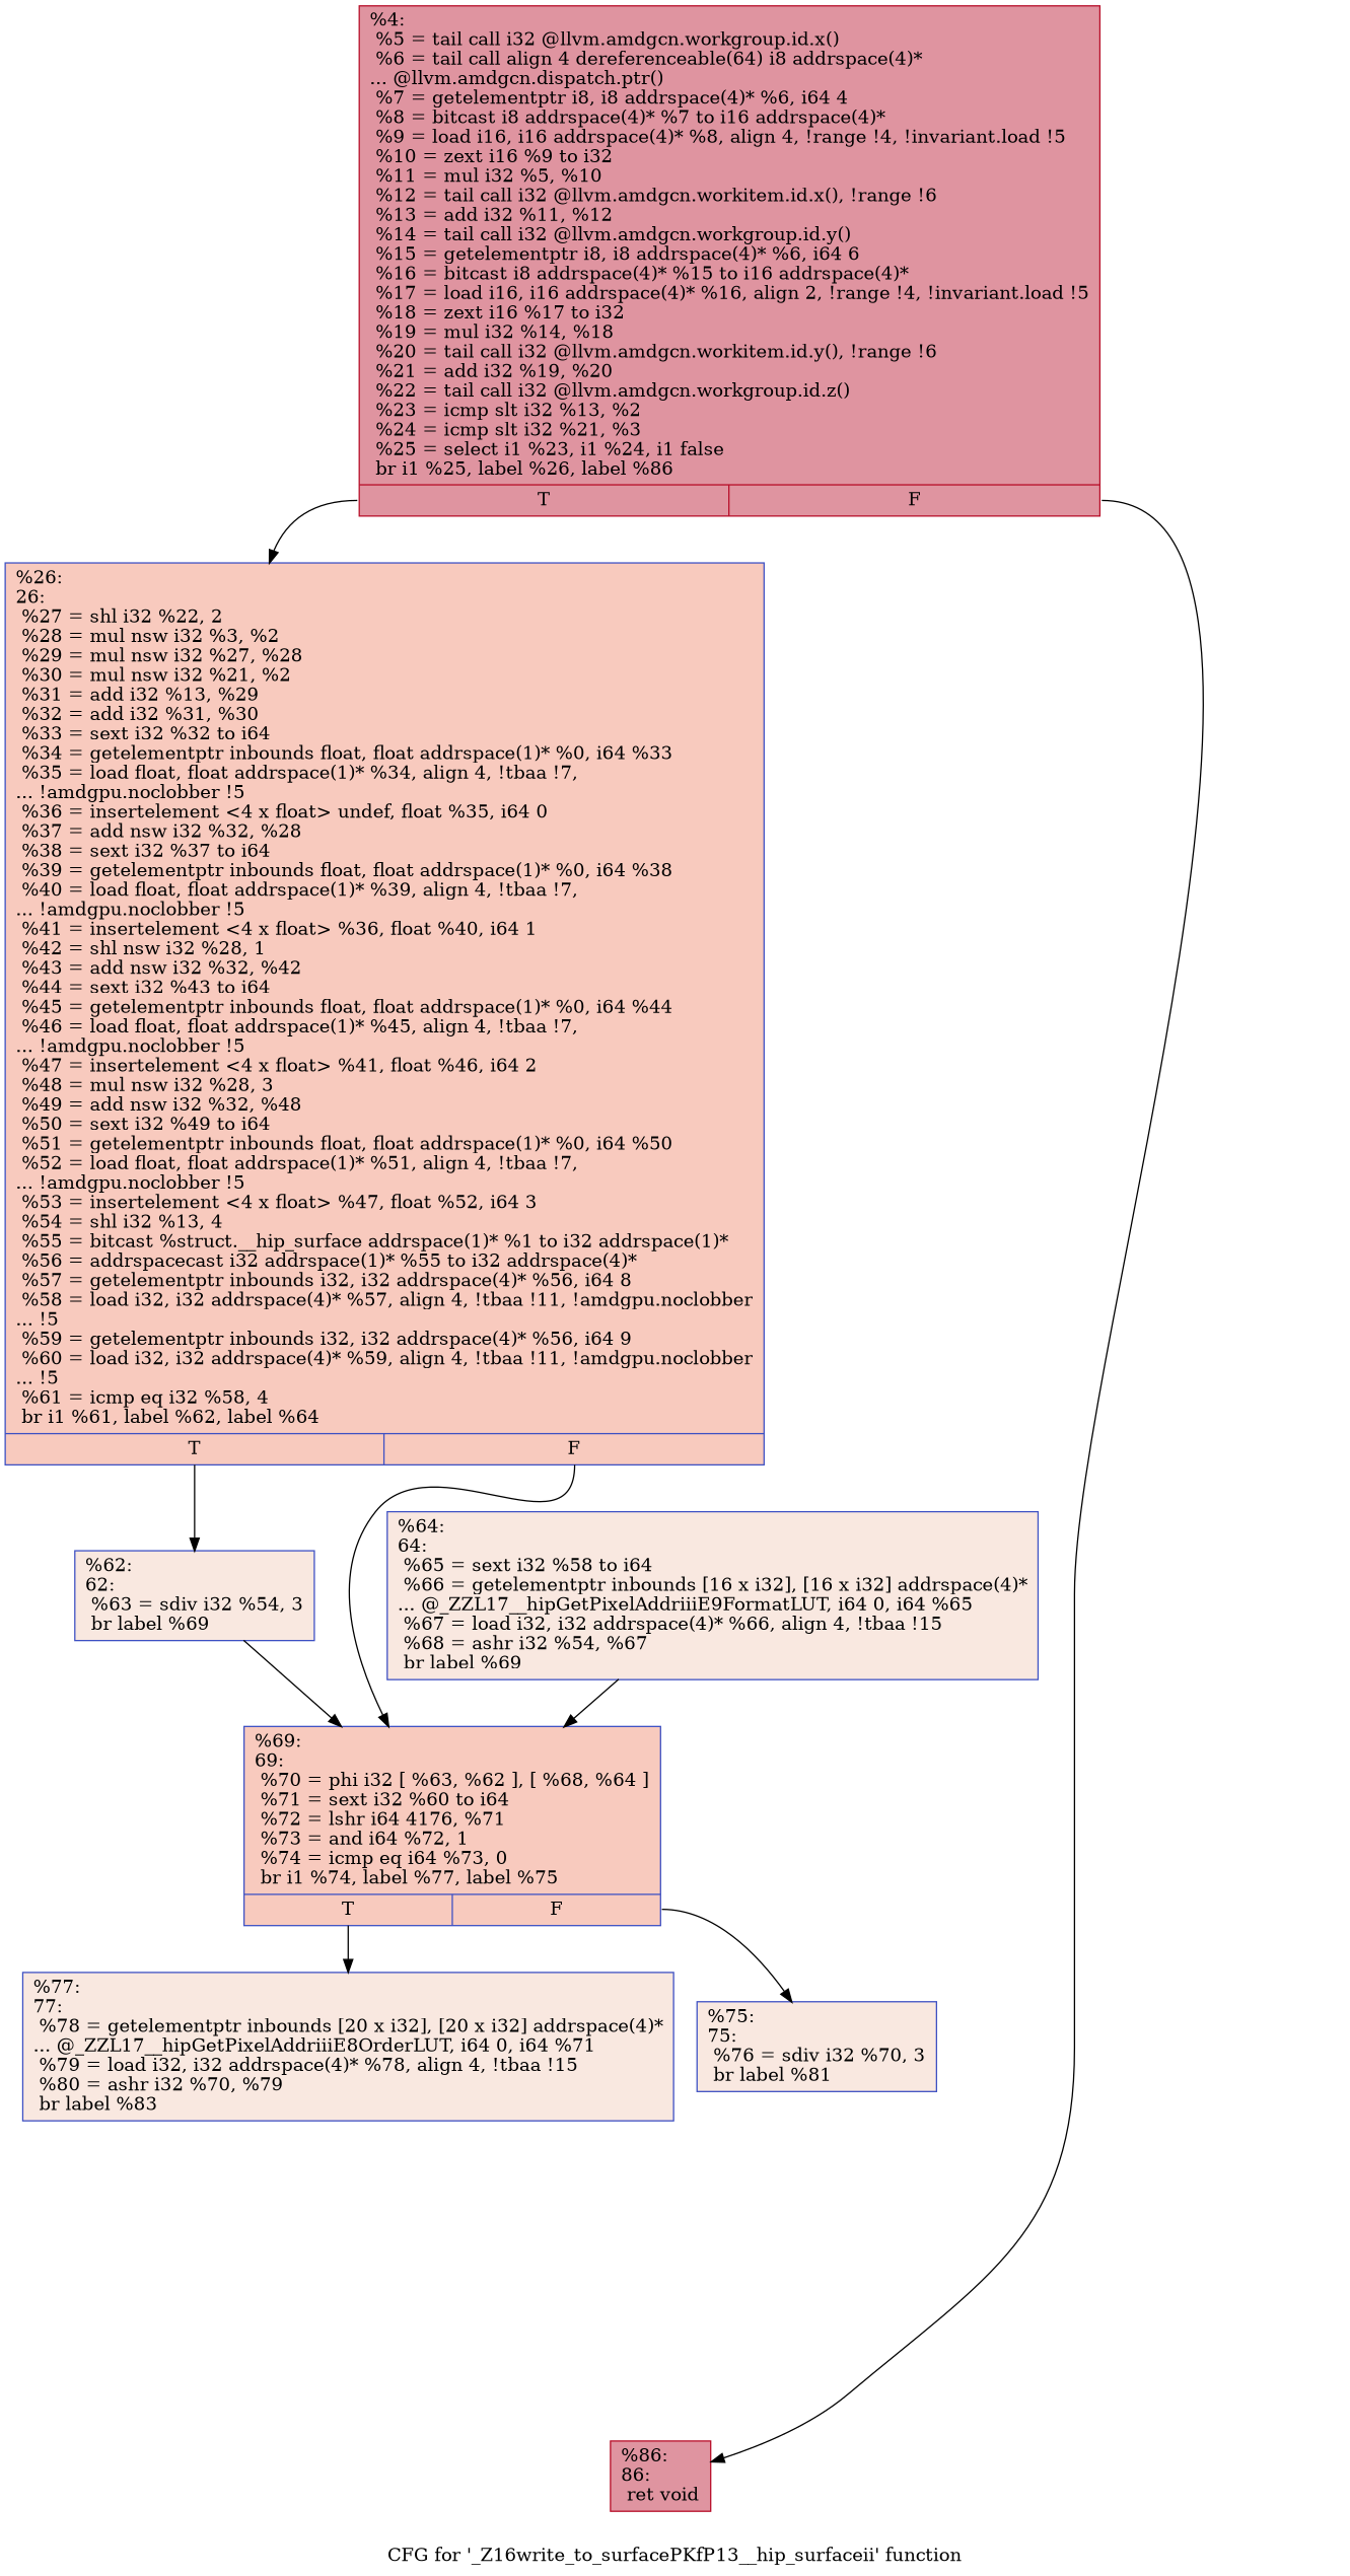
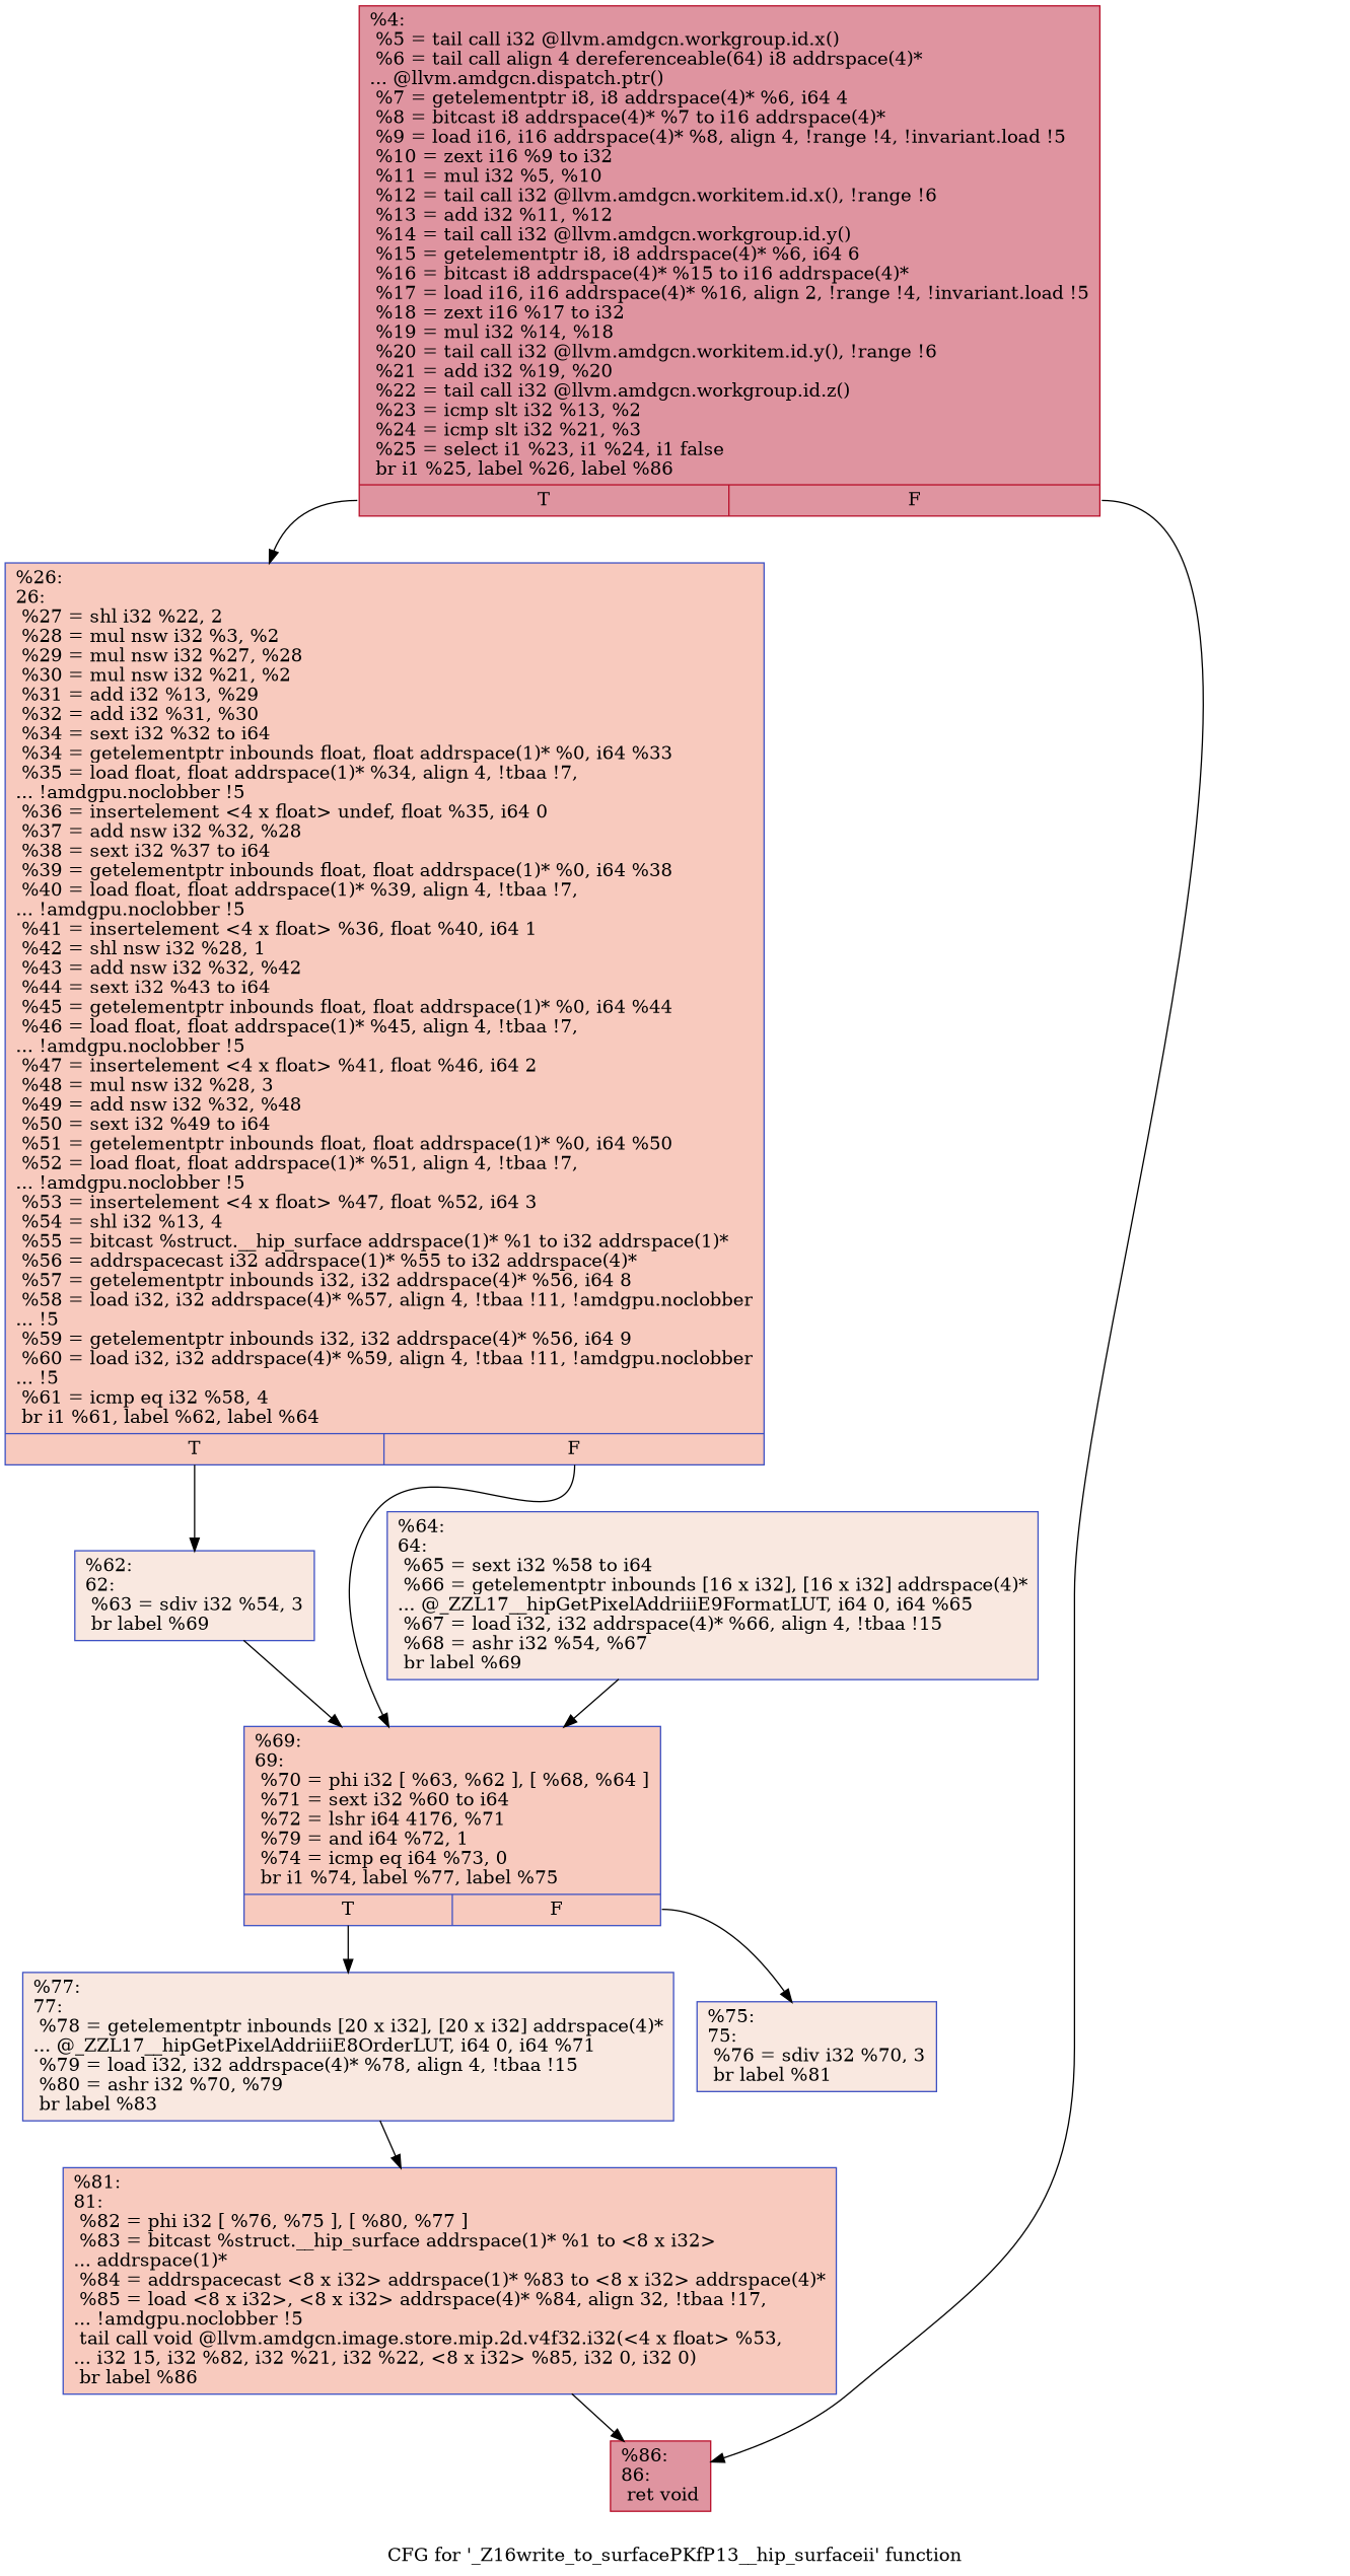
  digraph {
    label="CFG for '_Z16write_to_surfacePKfP13__hip_surfaceii' function"
    node [color="#3d50c3ff" fillcolor="#f1ccb870" shape=record style=filled]
    n1 [color="#b70d28ff" fillcolor="#b70d2870" label="{%4:\l  %5 = tail call i32 @llvm.amdgcn.workgroup.id.x()\l  %6 = tail call align 4 dereferenceable(64) i8 addrspace(4)*\l... @llvm.amdgcn.dispatch.ptr()\l  %7 = getelementptr i8, i8 addrspace(4)* %6, i64 4\l  %8 = bitcast i8 addrspace(4)* %7 to i16 addrspace(4)*\l  %9 = load i16, i16 addrspace(4)* %8, align 4, !range !4, !invariant.load !5\l  %10 = zext i16 %9 to i32\l  %11 = mul i32 %5, %10\l  %12 = tail call i32 @llvm.amdgcn.workitem.id.x(), !range !6\l  %13 = add i32 %11, %12\l  %14 = tail call i32 @llvm.amdgcn.workgroup.id.y()\l  %15 = getelementptr i8, i8 addrspace(4)* %6, i64 6\l  %16 = bitcast i8 addrspace(4)* %15 to i16 addrspace(4)*\l  %17 = load i16, i16 addrspace(4)* %16, align 2, !range !4, !invariant.load !5\l  %18 = zext i16 %17 to i32\l  %19 = mul i32 %14, %18\l  %20 = tail call i32 @llvm.amdgcn.workitem.id.y(), !range !6\l  %21 = add i32 %19, %20\l  %22 = tail call i32 @llvm.amdgcn.workgroup.id.z()\l  %23 = icmp slt i32 %13, %2\l  %24 = icmp slt i32 %21, %3\l  %25 = select i1 %23, i1 %24, i1 false\l  br i1 %25, label %26, label %86\l|{<s0>T|<s1>F}}"]
-   n2 [fillcolor="#ef886b70" label="{%26:\l26:                                               \l  %27 = shl i32 %22, 2\l  %28 = mul nsw i32 %3, %2\l  %29 = mul nsw i32 %27, %28\l  %30 = mul nsw i32 %21, %2\l  %31 = add i32 %13, %29\l  %32 = add i32 %31, %30\l  %33 = sext i32 %32 to i64\l  %34 = getelementptr inbounds float, float addrspace(1)* %0, i64 %33\l  %35 = load float, float addrspace(1)* %34, align 4, !tbaa !7,\l... !amdgpu.noclobber !5\l  %36 = insertelement \<4 x float\> undef, float %35, i64 0\l  %37 = add nsw i32 %32, %28\l  %38 = sext i32 %37 to i64\l  %39 = getelementptr inbounds float, float addrspace(1)* %0, i64 %38\l  %40 = load float, float addrspace(1)* %39, align 4, !tbaa !7,\l... !amdgpu.noclobber !5\l  %41 = insertelement \<4 x float\> %36, float %40, i64 1\l  %42 = shl nsw i32 %28, 1\l  %43 = add nsw i32 %32, %42\l  %44 = sext i32 %43 to i64\l  %45 = getelementptr inbounds float, float addrspace(1)* %0, i64 %44\l  %46 = load float, float addrspace(1)* %45, align 4, !tbaa !7,\l... !amdgpu.noclobber !5\l  %47 = insertelement \<4 x float\> %41, float %46, i64 2\l  %48 = mul nsw i32 %28, 3\l  %49 = add nsw i32 %32, %48\l  %50 = sext i32 %49 to i64\l  %51 = getelementptr inbounds float, float addrspace(1)* %0, i64 %50\l  %52 = load float, float addrspace(1)* %51, align 4, !tbaa !7,\l... !amdgpu.noclobber !5\l  %53 = insertelement \<4 x float\> %47, float %52, i64 3\l  %54 = shl i32 %13, 4\l  %55 = bitcast %struct.__hip_surface addrspace(1)* %1 to i32 addrspace(1)*\l  %56 = addrspacecast i32 addrspace(1)* %55 to i32 addrspace(4)*\l  %57 = getelementptr inbounds i32, i32 addrspace(4)* %56, i64 8\l  %58 = load i32, i32 addrspace(4)* %57, align 4, !tbaa !11, !amdgpu.noclobber\l... !5\l  %59 = getelementptr inbounds i32, i32 addrspace(4)* %56, i64 9\l  %60 = load i32, i32 addrspace(4)* %59, align 4, !tbaa !11, !amdgpu.noclobber\l... !5\l  %61 = icmp eq i32 %58, 4\l  br i1 %61, label %62, label %64\l|{<s0>T|<s1>F}}"]
+   n2 [fillcolor="#ef886b70" label="{%26:\l26:                                               \l  %27 = shl i32 %22, 2\l  %28 = mul nsw i32 %3, %2\l  %29 = mul nsw i32 %27, %28\l  %30 = mul nsw i32 %21, %2\l  %31 = add i32 %13, %29\l  %32 = add i32 %31, %30\l  %34 = sext i32 %32 to i64\l  %34 = getelementptr inbounds float, float addrspace(1)* %0, i64 %33\l  %35 = load float, float addrspace(1)* %34, align 4, !tbaa !7,\l... !amdgpu.noclobber !5\l  %36 = insertelement \<4 x float\> undef, float %35, i64 0\l  %37 = add nsw i32 %32, %28\l  %38 = sext i32 %37 to i64\l  %39 = getelementptr inbounds float, float addrspace(1)* %0, i64 %38\l  %40 = load float, float addrspace(1)* %39, align 4, !tbaa !7,\l... !amdgpu.noclobber !5\l  %41 = insertelement \<4 x float\> %36, float %40, i64 1\l  %42 = shl nsw i32 %28, 1\l  %43 = add nsw i32 %32, %42\l  %44 = sext i32 %43 to i64\l  %45 = getelementptr inbounds float, float addrspace(1)* %0, i64 %44\l  %46 = load float, float addrspace(1)* %45, align 4, !tbaa !7,\l... !amdgpu.noclobber !5\l  %47 = insertelement \<4 x float\> %41, float %46, i64 2\l  %48 = mul nsw i32 %28, 3\l  %49 = add nsw i32 %32, %48\l  %50 = sext i32 %49 to i64\l  %51 = getelementptr inbounds float, float addrspace(1)* %0, i64 %50\l  %52 = load float, float addrspace(1)* %51, align 4, !tbaa !7,\l... !amdgpu.noclobber !5\l  %53 = insertelement \<4 x float\> %47, float %52, i64 3\l  %54 = shl i32 %13, 4\l  %55 = bitcast %struct.__hip_surface addrspace(1)* %1 to i32 addrspace(1)*\l  %56 = addrspacecast i32 addrspace(1)* %55 to i32 addrspace(4)*\l  %57 = getelementptr inbounds i32, i32 addrspace(4)* %56, i64 8\l  %58 = load i32, i32 addrspace(4)* %57, align 4, !tbaa !11, !amdgpu.noclobber\l... !5\l  %59 = getelementptr inbounds i32, i32 addrspace(4)* %56, i64 9\l  %60 = load i32, i32 addrspace(4)* %59, align 4, !tbaa !11, !amdgpu.noclobber\l... !5\l  %61 = icmp eq i32 %58, 4\l  br i1 %61, label %62, label %64\l|{<s0>T|<s1>F}}"]
    n3 [color="#b70d28ff" fillcolor="#b70d2870" label="{%86:\l86:                                               \l  ret void\l}"]
    n4 [label="{%62:\l62:                                               \l  %63 = sdiv i32 %54, 3\l  br label %69\l}"]
-   n5 [fillcolor="#ef886b70" label="{%69:\l69:                                               \l  %70 = phi i32 [ %63, %62 ], [ %68, %64 ]\l  %71 = sext i32 %60 to i64\l  %72 = lshr i64 4176, %71\l  %73 = and i64 %72, 1\l  %74 = icmp eq i64 %73, 0\l  br i1 %74, label %77, label %75\l|{<s0>T|<s1>F}}"]
+   n5 [fillcolor="#ef886b70" label="{%69:\l69:                                               \l  %70 = phi i32 [ %63, %62 ], [ %68, %64 ]\l  %71 = sext i32 %60 to i64\l  %72 = lshr i64 4176, %71\l  %79 = and i64 %72, 1\l  %74 = icmp eq i64 %73, 0\l  br i1 %74, label %77, label %75\l|{<s0>T|<s1>F}}"]
    n6 [label="{%64:\l64:                                               \l  %65 = sext i32 %58 to i64\l  %66 = getelementptr inbounds [16 x i32], [16 x i32] addrspace(4)*\l... @_ZZL17__hipGetPixelAddriiiE9FormatLUT, i64 0, i64 %65\l  %67 = load i32, i32 addrspace(4)* %66, align 4, !tbaa !15\l  %68 = ashr i32 %54, %67\l  br label %69\l}"]
    n7 [label="{%77:\l77:                                               \l  %78 = getelementptr inbounds [20 x i32], [20 x i32] addrspace(4)*\l... @_ZZL17__hipGetPixelAddriiiE8OrderLUT, i64 0, i64 %71\l  %79 = load i32, i32 addrspace(4)* %78, align 4, !tbaa !15\l  %80 = ashr i32 %70, %79\l  br label %83\l}"]
    n8 [label="{%75:\l75:                                               \l  %76 = sdiv i32 %70, 3\l  br label %81\l}"]
+   n9 [fillcolor="#ef886b70" label="{%81:\l81:                                               \l  %82 = phi i32 [ %76, %75 ], [ %80, %77 ]\l  %83 = bitcast %struct.__hip_surface addrspace(1)* %1 to \<8 x i32\>\l... addrspace(1)*\l  %84 = addrspacecast \<8 x i32\> addrspace(1)* %83 to \<8 x i32\> addrspace(4)*\l  %85 = load \<8 x i32\>, \<8 x i32\> addrspace(4)* %84, align 32, !tbaa !17,\l... !amdgpu.noclobber !5\l  tail call void @llvm.amdgcn.image.store.mip.2d.v4f32.i32(\<4 x float\> %53,\l... i32 15, i32 %82, i32 %21, i32 %22, \<8 x i32\> %85, i32 0, i32 0)\l  br label %86\l}"]
    n1 -> n2 [tailport=s0]
    n1 -> n3 [tailport=s1]
    n2 -> n4 [tailport=s0]
    n2 -> n5 [tailport=s1]
    n4 -> n5
    n5 -> n7 [tailport=s0]
    n5 -> n8 [tailport=s1]
    n6 -> n5
+   n7 -> n9
+   n9 -> n3
  }
